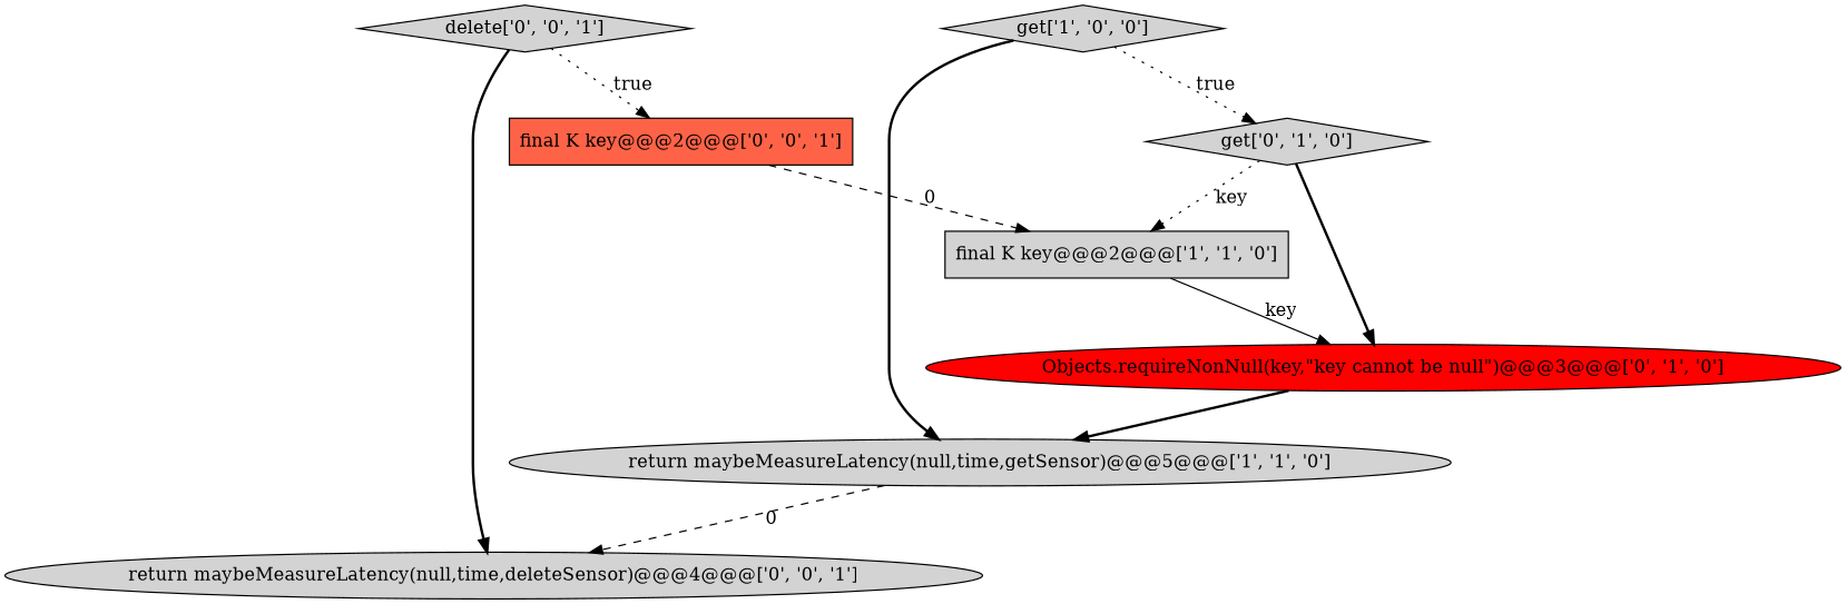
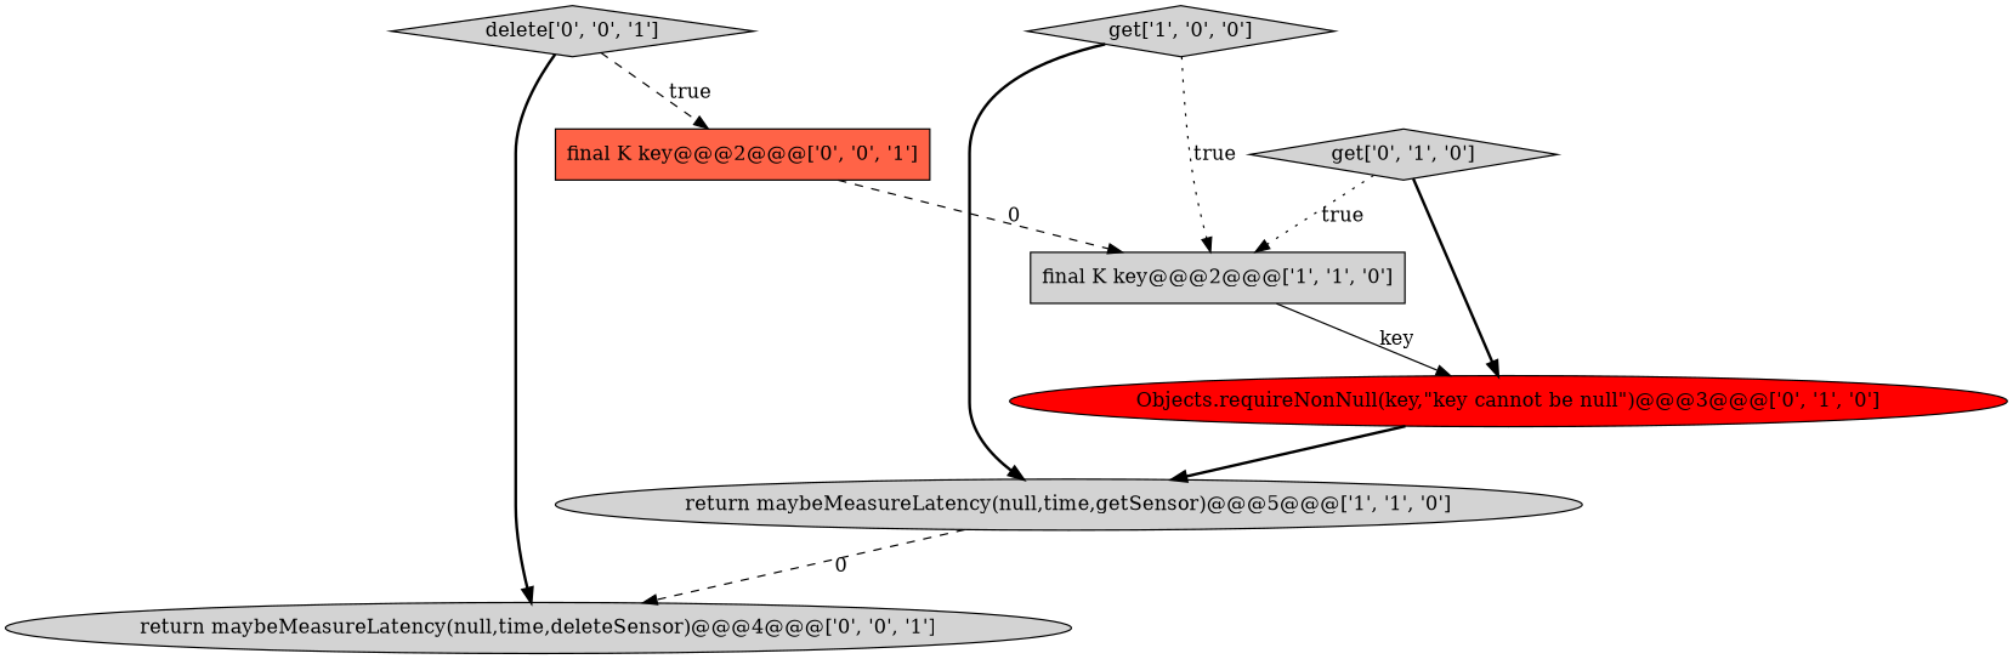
  digraph {
    node [fillcolor=lightgray shape=diamond style=filled]
    edge [style=bold]
    n1 [label="delete['0', '0', '1']"]
    n2 [label="return maybeMeasureLatency(null,time,deleteSensor)@@@4@@@['0', '0', '1']" shape=ellipse]
    n3 [fillcolor=tomato label="final K key@@@2@@@['0', '0', '1']" shape=box]
    n4 [label="final K key@@@2@@@['1', '1', '0']" shape=box]
    n5 [label="return maybeMeasureLatency(null,time,getSensor)@@@5@@@['1', '1', '0']" shape=ellipse]
    n6 [label="get['1', '0', '0']"]
    n7 [fillcolor=red label="Objects.requireNonNull(key,\"key cannot be null\")@@@3@@@['0', '1', '0']" shape=ellipse]
    n8 [label="get['0', '1', '0']"]
    n1 -> n2
-   n1 -> n3 [label=true style=dotted]
+   n1 -> n3 [label=true style=dashed]
    n3 -> n4 [label=0 style=dashed]
    n4 -> n7 [label=key style=solid]
    n5 -> n2 [label=0 style=dashed]
-   n6 -> n8 [label=true style=dotted]
+   n6 -> n4 [label=true style=dotted]
    n6 -> n5
    n7 -> n5
-   n8 -> n4 [label=key style=dotted]
+   n8 -> n4 [label=true style=dotted]
    n8 -> n7
  }
